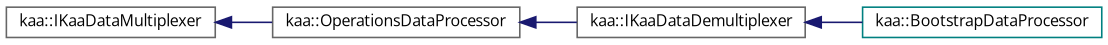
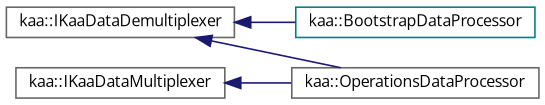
  digraph {
    fontname="Open Sans"
    rankdir=LR
    node [color=gray40 fontname="Open Sans" fontsize=10 shape=record]
    edge [color=midnightblue dir=back fontname="Open Sans" fontsize=10 labelfontname=FreeSans labelfontsize=10 style=solid]
    n1 [height=0.2 label="kaa::IKaaDataDemultiplexer" width=0.4]
    n2 [color=teal height=0.2 label="kaa::BootstrapDataProcessor" width=0.4]
    n3 [height=0.2 label="kaa::OperationsDataProcessor" width=0.4]
    n4 [height=0.2 label="kaa::IKaaDataMultiplexer" width=0.4]
    n1 -> n2
-   n3 -> n1
+   n1 -> n3
    n4 -> n3
  }
